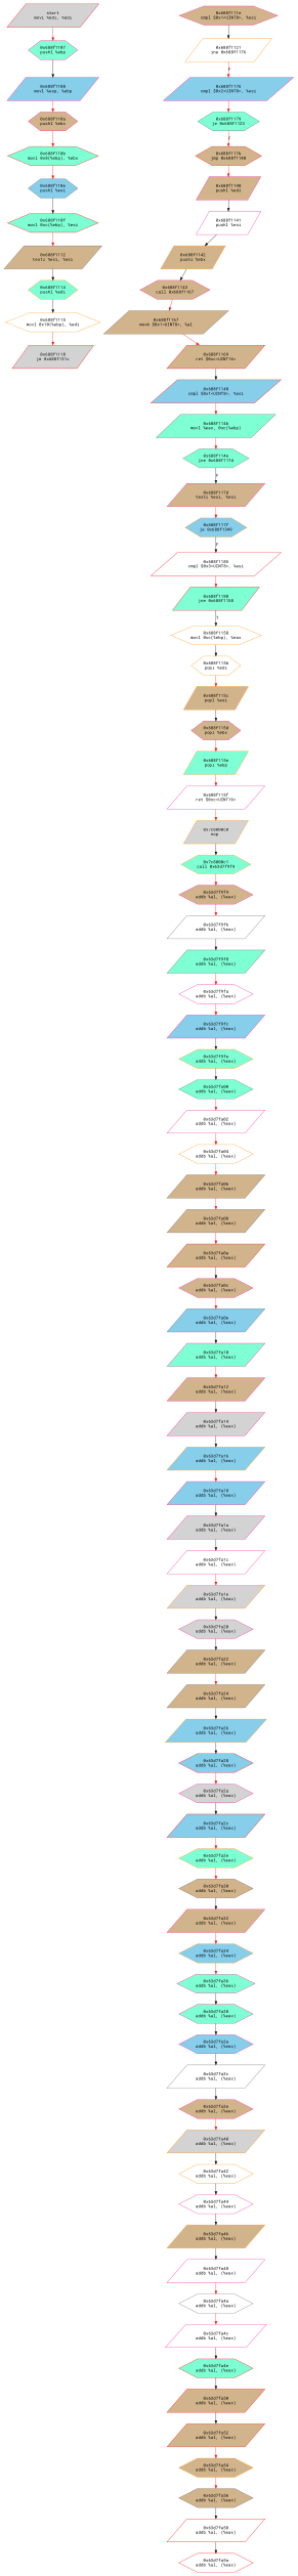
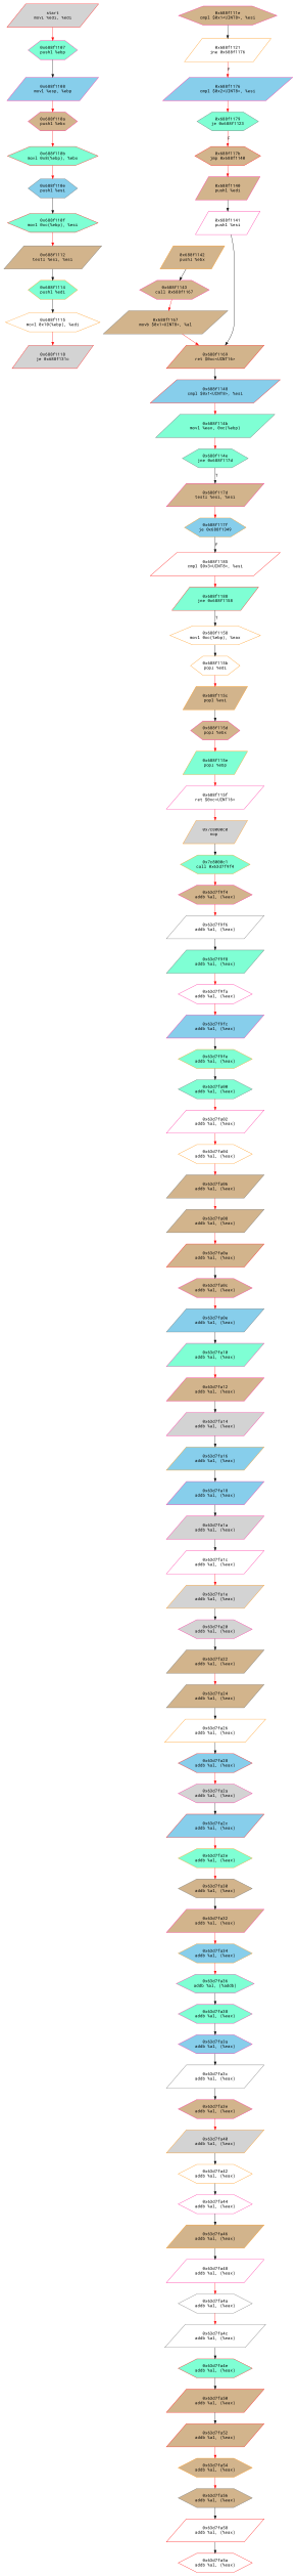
  digraph {
    fontname="Roboto Mono"
    node [color=deeppink fillcolor=tan fontname="Roboto Mono" shape=parallelogram style=filled]
    edge [color=black fontname="Roboto Mono"]
    n1 [color=red fillcolor=lightgrey label="start\nmovl %edi, %edi"]
    n2 [fillcolor=aquamarine label="0x688f1107\npushl %ebp" shape=hexagon]
    n3 [fillcolor=skyblue label="0x688f1108\nmovl %esp, %ebp"]
    n4 [label="0x688f110a\npushl %ebx" shape=hexagon]
    n5 [color=red fillcolor=aquamarine label="0x688f110b\nmovl 0x8(%ebp), %ebx" shape=hexagon]
    n6 [color=gray40 fillcolor=skyblue label="0x688f110e\npushl %esi" shape=hexagon]
    n7 [color=red fillcolor=aquamarine label="0x688f110f\nmovl 0xc(%ebp), %esi" shape=hexagon]
    n8 [color=gray40 label="0x688f1112\ntestl %esi, %esi"]
    n9 [color=darkorange fillcolor=aquamarine label="0x688f1114\npushl %edi" shape=hexagon]
    n10 [color=darkorange fillcolor=white label="0x688f1115\nmovl 0x10(%ebp), %edi" shape=hexagon]
    n11 [color=red fillcolor=lightgrey label="0x688f1118\nje 0x688f131c"]
    n12 [label="0x688f111e\ncmpl $0x1<UINT8>, %esi" shape=hexagon]
    n13 [color=darkorange fillcolor=white label="0x688f1121\njne 0x688f1176"]
    n14 [fillcolor=skyblue label="0x688f1176\ncmpl $0x2<UINT8>, %esi"]
    n15 [color=gray40 fillcolor=aquamarine label="0x688f1179\nje 0x688f1123" shape=hexagon]
    n16 [color=red label="0x688f117b\njmp 0x688f1140" shape=hexagon]
    n17 [label="0x688f1140\npushl %edi"]
    n18 [fillcolor=white label="0x688f1141\npushl %esi"]
    n19 [color=darkorange label="0x688f1142\npushl %ebx"]
    n20 [label="0x688f1143\ncall 0x688f1167" shape=hexagon]
    n21 [color=gray40 label="0x688f1167\nmovb $0x1<UINT8>, %al"]
    n22 [color=red label="0x688f1169\nret $0xc<UINT16>"]
    n23 [color=red fillcolor=skyblue label="0x688f1148\ncmpl $0x1<UINT8>, %esi"]
    n24 [color=gray40 fillcolor=aquamarine label="0x688f114b\nmovl %eax, 0xc(%ebp)"]
    n25 [color=gray40 fillcolor=aquamarine label="0x688f114e\njne 0x688f117d" shape=hexagon]
    n26 [label="0x688f117d\ntestl %esi, %esi"]
    n27 [color=darkorange fillcolor=skyblue label="0x688f117f\nje 0x688f1349" shape=hexagon]
    n28 [color=red fillcolor=white label="0x688f1185\ncmpl $0x3<UINT8>, %esi"]
    n29 [color=red fillcolor=aquamarine label="0x688f1188\njne 0x688f1158"]
    n30 [color=darkorange fillcolor=white label="0x688f1158\nmovl 0xc(%ebp), %eax" shape=hexagon]
    n31 [color=darkorange fillcolor=white label="0x688f115b\npopl %edi" shape=hexagon]
    n32 [color=darkorange label="0x688f115c\npopl %esi"]
    n33 [label="0x688f115d\npopl %ebx" shape=hexagon]
    n34 [color=darkorange fillcolor=aquamarine label="0x688f115e\npopl %ebp"]
    n35 [fillcolor=white label="0x688f115f\nret $0xc<UINT16>"]
    n36 [color=darkorange fillcolor=lightgrey label="0x7c8000c0\nnop "]
    n37 [color=darkorange fillcolor=aquamarine label="0x7c8000c1\ncall 0x63d7f9f4" shape=hexagon]
    n38 [label="0x63d7f9f4\naddb %al, (%eax)" shape=hexagon]
    n39 [color=gray40 fillcolor=white label="0x63d7f9f6\naddb %al, (%eax)"]
    n40 [color=gray40 fillcolor=aquamarine label="0x63d7f9f8\naddb %al, (%eax)"]
    n41 [fillcolor=white label="0x63d7f9fa\naddb %al, (%eax)" shape=hexagon]
    n42 [fillcolor=skyblue label="0x63d7f9fc\naddb %al, (%eax)"]
    n43 [color=darkorange fillcolor=aquamarine label="0x63d7f9fe\naddb %al, (%eax)" shape=hexagon]
    n44 [color=gray40 fillcolor=aquamarine label="0x63d7fa00\naddb %al, (%eax)" shape=hexagon]
    n45 [fillcolor=white label="0x63d7fa02\naddb %al, (%eax)"]
    n46 [color=darkorange fillcolor=white label="0x63d7fa04\naddb %al, (%eax)" shape=hexagon]
    n47 [color=gray40 label="0x63d7fa06\naddb %al, (%eax)"]
    n48 [color=gray40 label="0x63d7fa08\naddb %al, (%eax)"]
    n49 [color=red label="0x63d7fa0a\naddb %al, (%eax)"]
    n50 [label="0x63d7fa0c\naddb %al, (%eax)" shape=hexagon]
    n51 [color=gray40 fillcolor=skyblue label="0x63d7fa0e\naddb %al, (%eax)"]
    n52 [fillcolor=aquamarine label="0x63d7fa10\naddb %al, (%eax)"]
    n53 [label="0x63d7fa12\naddb %al, (%eax)"]
    n54 [fillcolor=lightgrey label="0x63d7fa14\naddb %al, (%eax)"]
    n55 [color=darkorange fillcolor=skyblue label="0x63d7fa16\naddb %al, (%eax)"]
    n56 [fillcolor=skyblue label="0x63d7fa18\naddb %al, (%eax)"]
    n57 [fillcolor=lightgrey label="0x63d7fa1a\naddb %al, (%eax)"]
    n58 [fillcolor=white label="0x63d7fa1c\naddb %al, (%eax)"]
    n59 [color=darkorange fillcolor=lightgrey label="0x63d7fa1e\naddb %al, (%eax)"]
    n60 [fillcolor=lightgrey label="0x63d7fa20\naddb %al, (%eax)" shape=hexagon]
    n61 [color=gray40 label="0x63d7fa22\naddb %al, (%eax)"]
    n62 [color=gray40 label="0x63d7fa24\naddb %al, (%eax)"]
-   n63 [color=darkorange fillcolor=skyblue label="0x63d7fa26\naddb %al, (%eax)"]
+   n63 [color=darkorange fillcolor=white label="0x63d7fa26\naddb %al, (%eax)"]
    n64 [color=red fillcolor=skyblue label="0x63d7fa28\naddb %al, (%eax)" shape=hexagon]
    n65 [fillcolor=lightgrey label="0x63d7fa2a\naddb %al, (%eax)" shape=hexagon]
    n66 [color=red fillcolor=skyblue label="0x63d7fa2c\naddb %al, (%eax)"]
    n67 [color=darkorange fillcolor=aquamarine label="0x63d7fa2e\naddb %al, (%eax)" shape=hexagon]
    n68 [color=gray40 label="0x63d7fa30\naddb %al, (%eax)" shape=hexagon]
    n69 [label="0x63d7fa32\naddb %al, (%eax)"]
    n70 [color=darkorange fillcolor=skyblue label="0x63d7fa34\naddb %al, (%eax)" shape=hexagon]
-   n71 [fillcolor=aquamarine label="0x63d7fa36\naddb %al, (%eax)" shape=hexagon]
+   n71 [fillcolor=aquamarine label="0x63d7fa36\naddb %al, (%addb)" shape=hexagon]
    n72 [fillcolor=aquamarine label="0x63d7fa38\naddb %al, (%eax)" shape=hexagon]
    n73 [fillcolor=skyblue label="0x63d7fa3a\naddb %al, (%eax)" shape=hexagon]
    n74 [color=gray40 fillcolor=white label="0x63d7fa3c\naddb %al, (%eax)"]
    n75 [label="0x63d7fa3e\naddb %al, (%eax)" shape=hexagon]
    n76 [color=darkorange fillcolor=lightgrey label="0x63d7fa40\naddb %al, (%eax)"]
    n77 [color=darkorange fillcolor=white label="0x63d7fa42\naddb %al, (%eax)" shape=hexagon]
    n78 [fillcolor=white label="0x63d7fa44\naddb %al, (%eax)" shape=hexagon]
    n79 [color=darkorange label="0x63d7fa46\naddb %al, (%eax)"]
    n80 [fillcolor=white label="0x63d7fa48\naddb %al, (%eax)"]
    n81 [color=gray40 fillcolor=white label="0x63d7fa4a\naddb %al, (%eax)" shape=hexagon]
-   n82 [fillcolor=white label="0x63d7fa4c\naddb %al, (%eax)"]
+   n82 [color=gray40 fillcolor=white label="0x63d7fa4c\naddb %al, (%eax)"]
    n83 [color=red fillcolor=aquamarine label="0x63d7fa4e\naddb %al, (%eax)" shape=hexagon]
    n84 [color=red label="0x63d7fa50\naddb %al, (%eax)"]
    n85 [color=red label="0x63d7fa52\naddb %al, (%eax)"]
    n86 [color=darkorange label="0x63d7fa54\naddb %al, (%eax)" shape=hexagon]
    n87 [color=gray40 label="0x63d7fa56\naddb %al, (%eax)" shape=hexagon]
    n88 [color=red fillcolor=white label="0x63d7fa58\naddb %al, (%eax)"]
    n89 [color=red fillcolor=white label="0x63d7fa5a\naddb %al, (%eax)" shape=hexagon]
    n1 -> n2 [color=red]
    n2 -> n3
    n3 -> n4 [color=red]
    n4 -> n5 [color=red]
    n5 -> n6 [color=red]
    n6 -> n7
    n7 -> n8 [color=red]
    n8 -> n9
    n9 -> n10
    n10 -> n11 [color=red]
    n12 -> n13
    n13 -> n14 [color=red label=F]
    n14 -> n15 [color=red]
    n15 -> n16 [color=red label=F]
    n16 -> n17 [color=red]
    n17 -> n18
-   n18 -> n19
+   n18 -> n22
    n19 -> n20
    n20 -> n21 [color=red]
    n21 -> n22 [color=red]
    n22 -> n23
    n23 -> n24 [color=red]
    n24 -> n25 [color=red]
-   n25 -> n26 [label=F]
+   n25 -> n26 [label=T]
    n26 -> n27 [color=red]
    n27 -> n28 [label=F]
    n28 -> n29 [color=red]
    n29 -> n30 [label=T]
    n30 -> n31
    n31 -> n32 [color=red]
    n32 -> n33
    n33 -> n34 [color=red]
    n34 -> n35 [color=red]
    n35 -> n36 [color=red]
    n36 -> n37
    n37 -> n38 [color=red]
    n38 -> n39 [color=red]
    n39 -> n40
    n40 -> n41 [color=red]
    n41 -> n42 [color=red]
    n42 -> n43
    n43 -> n44
    n44 -> n45 [color=red]
    n45 -> n46 [color=red]
    n46 -> n47 [color=red]
    n47 -> n48 [color=red]
    n48 -> n49 [color=red]
    n49 -> n50
    n50 -> n51 [color=red]
    n51 -> n52
    n52 -> n53 [color=red]
    n53 -> n54
    n54 -> n55
-   n55 -> n56 [color=red]
+   n55 -> n56
    n56 -> n57
    n57 -> n58
    n58 -> n59 [color=red]
    n59 -> n60
    n60 -> n61
    n61 -> n62 [color=red]
    n62 -> n63
    n63 -> n64
    n64 -> n65 [color=red]
    n65 -> n66
    n66 -> n67 [color=red]
    n67 -> n68 [color=red]
    n68 -> n69
    n69 -> n70 [color=red]
    n70 -> n71 [color=red]
    n71 -> n72
    n72 -> n73
    n73 -> n74
    n74 -> n75
    n75 -> n76 [color=red]
    n76 -> n77
    n77 -> n78
    n78 -> n79
    n79 -> n80
    n80 -> n81 [color=red]
    n81 -> n82 [color=red]
    n82 -> n83
    n83 -> n84
    n84 -> n85
    n85 -> n86 [color=red]
    n86 -> n87 [color=red]
    n87 -> n88
    n88 -> n89
  }
